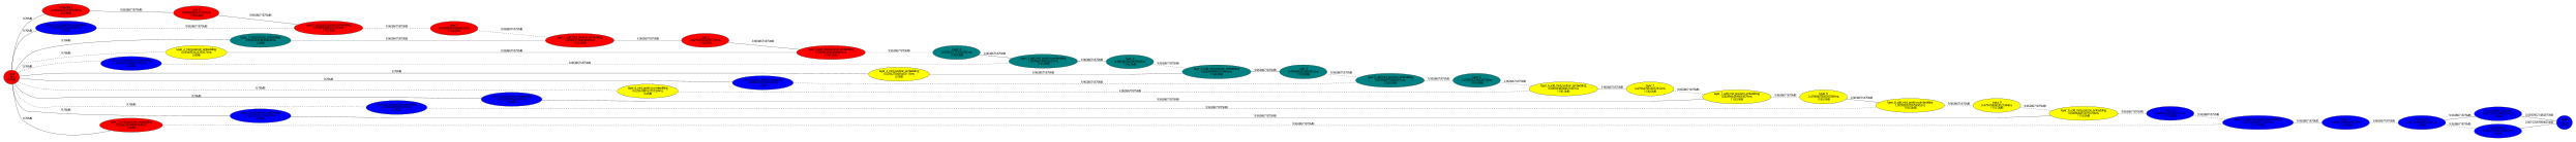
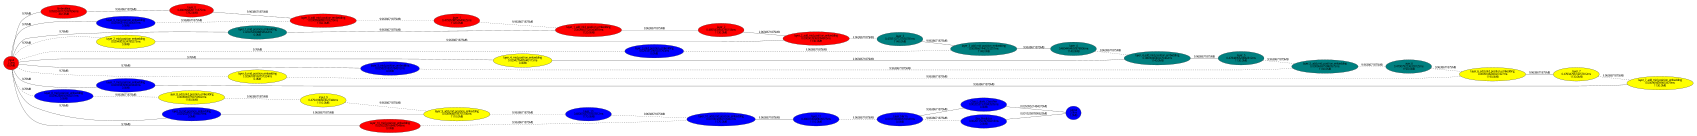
  graph {
    fontname="Open Sans"
    rankdir=LR
    node [fillcolor=blue fontname="Open Sans" style=filled]
    edge [fontname="Open Sans" style=solid]
    n1 [fillcolor=red label="input\n0.0ms\n0.0MB"]
    n2 [fillcolor=red label="Embedding\n0.0582430725097656ms\n48.14MB"]
    n3 [label="layer_0_mid_position_embedding\n0.0293631992340087ms\n0.0MB"]
    n4 [fillcolor=teal label="layer_1_mid_position_embedding\n0.0292543048858642ms\n0.0MB"]
    n5 [fillcolor=yellow label="layer_2_mid_position_embedding\n0.0294003524780273ms\n0.0MB"]
    n6 [label="layer_3_mid_position_embedding\n0.0293312969207763ms\n0.0MB"]
    n7 [fillcolor=yellow label="layer_4_mid_position_embedding\n0.0294276485443115ms\n0.0MB"]
    n8 [label="layer_5_mid_position_embedding\n0.0298291835784912ms\n0.0MB"]
    n9 [fillcolor=yellow label="layer_6_mid_position_embedding\n0.0296188163757324ms\n0.0MB"]
    n10 [label="layer_7_mid_position_embedding\n0.0293943996429443ms\n0.0MB"]
    n11 [label="layer_8_mid_position_embedding\n0.0296248950958251ms\n0.0MB"]
    n12 [label="layer_9_mid_position_embedding\n0.0292027511596679ms\n0.0MB"]
    n13 [fillcolor=red label="layer_10_mid_position_embedding\n0.0293228168487548ms\n0.0MB"]
    n14 [fillcolor=red label="layer_0\n0.480996826171875ms\n1782.0MB"]
    n15 [fillcolor=red label="layer_0_add_mid_position_embedding\n0.0008986880183219ms\n1782.0MB"]
    n16 [fillcolor=red label="layer_1_add_mid_position_embedding\n0.0009653120040893ms\n1120.0MB"]
    n17 [fillcolor=red label="layer_2_add_mid_position_embedding\n0.0009039360284805ms\n1130.0MB"]
    n18 [fillcolor=teal label="layer_3_add_mid_position_embedding\n0.0009661440253257ms\n1140.0MB"]
    n19 [fillcolor=teal label="layer_4_add_mid_position_embedding\n0.0009086400270462ms\n1140.0MB"]
    n20 [fillcolor=teal label="layer_5_add_mid_position_embedding\n0.0009669759869575ms\n1130.0MB"]
    n21 [fillcolor=yellow label="layer_6_add_mid_position_embedding\n0.0009338240027427ms\n1190.0MB"]
    n22 [fillcolor=yellow label="layer_7_add_mid_position_embedding\n0.0009694399833679ms\n1130.0MB"]
    n23 [fillcolor=yellow label="layer_8_add_mid_position_embedding\n0.0009909759759902ms\n1180.0MB"]
    n24 [fillcolor=yellow label="layer_9_add_mid_position_embedding\n0.0009684159755706ms\n1110.0MB"]
    n25 [label="layer_10_add_mid_position_embedding\n0.0010032960176467ms\n1170.0MB"]
    n26 [fillcolor=red label="layer_1\n0.4799508056640625ms\n1120.0MB"]
    n27 [fillcolor=red label="layer_2\n0.4855433654785156ms\n1130.0MB"]
    n28 [fillcolor=teal label="layer_3\n0.4785107727050781ms\n1140.0MB"]
    n29 [fillcolor=teal label="layer_4\n0.4804454650878906ms\n1140.0MB"]
    n30 [fillcolor=teal label="layer_5\n0.4784895629882812ms\n1130.0MB"]
    n31 [fillcolor=teal label="layer_6\n0.4790792236328125ms\n1190.0MB"]
    n32 [fillcolor=yellow label="layer_7\n0.4793479614257812ms\n1130.0MB"]
-   n33 [fillcolor=yellow label="layer_8\n0.4790807800292969ms\n1180.0MB"]
    n34 [fillcolor=yellow label="input_9\n0.4794180603027344ms\n1110.0MB"]
    n35 [label="layer_10\n0.4800764770507812ms\n1170.0MB"]
    n36 [label="layer_11\n0.4800745849609375ms\n1110.0MB"]
    n37 [label="Layer_Norm\n0.0013140480518341ms\n0.0MB"]
    n38 [label="Class_Labels_Classifier\n0.0020531520843505ms\n0.0MB"]
    n39 [label="Box_Predictor\n0.0020175039768218ms\n0.0MB"]
    n40 [label="output\n0.0ms\n0.0MB"]
    n1 -- n2 [label="9.76MB"]
    n1 -- n3 [label="9.76MB"]
    n1 -- n4 [label="9.76MB"]
    n1 -- n5 [label="9.76MB" style=dashed]
    n1 -- n6 [label="9.76MB" style=dashed]
    n1 -- n7 [label="9.76MB"]
    n1 -- n8 [label="9.76MB"]
    n1 -- n9 [label="9.76MB" style=dashed]
    n1 -- n10 [label="9.76MB"]
    n1 -- n11 [label="9.76MB" style=dashed]
    n1 -- n12 [label="9.76MB"]
    n1 -- n13 [label="9.76MB"]
    n2 -- n14 [label="9.9638671875MB"]
    n3 -- n15 [label="9.9638671875MB" style=dashed]
    n4 -- n16 [label="9.9638671875MB"]
    n5 -- n17 [label="9.9638671875MB"]
    n6 -- n18 [label="9.9638671875MB" style=dashed]
    n7 -- n19 [label="9.9638671875MB"]
    n8 -- n20 [label="9.9638671875MB" style=dashed]
    n9 -- n21 [label="9.9638671875MB" style=dashed]
    n10 -- n22 [label="9.9638671875MB"]
    n11 -- n23 [label="9.9638671875MB" style=dashed]
    n12 -- n24 [label="9.9638671875MB"]
    n13 -- n25 [label="9.9638671875MB" style=dashed]
    n14 -- n15 [label="9.9638671875MB"]
    n15 -- n26 [label="9.9638671875MB" style=dashed]
    n16 -- n27 [label="9.9638671875MB"]
    n17 -- n28 [label="9.9638671875MB" style=dashed]
    n18 -- n29 [label="9.9638671875MB"]
    n19 -- n30 [label="9.9638671875MB"]
    n20 -- n31 [label="9.9638671875MB" style=dashed]
    n21 -- n32 [label="9.9638671875MB"]
-   n22 -- n33 [label="9.9638671875MB" style=dashed]
    n23 -- n34 [label="9.9638671875MB" style=dashed]
    n24 -- n35 [label="9.9638671875MB" style=dashed]
    n25 -- n36 [label="9.9638671875MB"]
    n26 -- n16 [label="9.9638671875MB" style=dashed]
    n27 -- n17 [label="9.9638671875MB"]
    n28 -- n18 [label="9.9638671875MB"]
    n29 -- n19 [label="9.9638671875MB" style=dashed]
    n30 -- n20 [label="9.9638671875MB" style=dashed]
    n31 -- n21 [label="9.9638671875MB" style=dashed]
    n32 -- n22 [label="9.9638671875MB" style=dashed]
-   n33 -- n23 [label="9.9638671875MB"]
    n34 -- n24 [label="9.9638671875MB" style=dashed]
    n35 -- n25 [label="9.9638671875MB" style=dashed]
    n36 -- n37 [label="9.9638671875MB" style=dashed]
    n37 -- n38 [label="9.9638671875MB"]
    n37 -- n39 [label="9.9638671875MB" style=dashed]
    n38 -- n40 [label="0.03509521484375MB"]
    n39 -- n40 [label="0.00152587890625MB"]
  }
